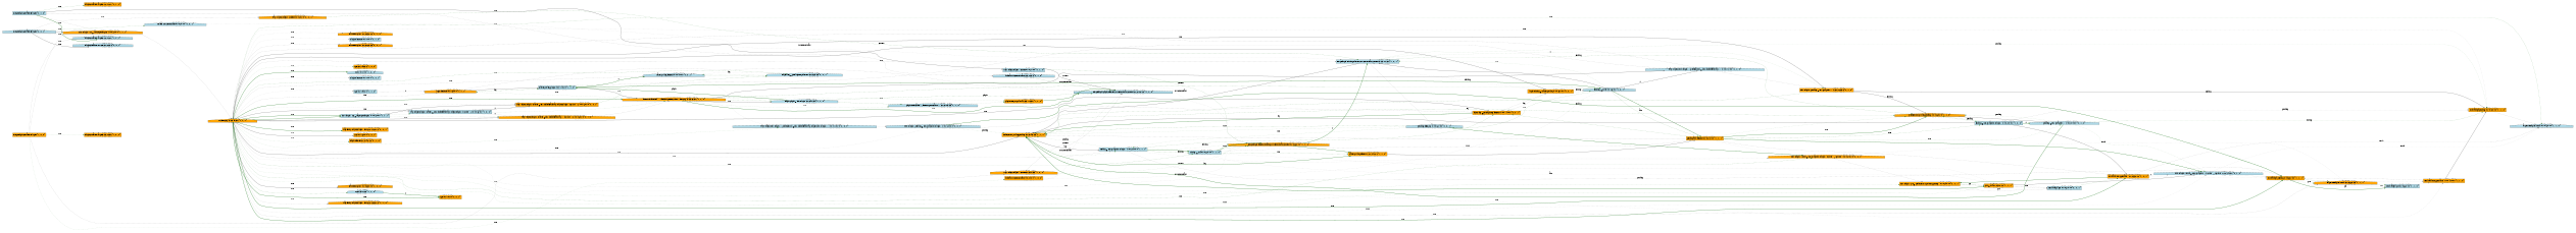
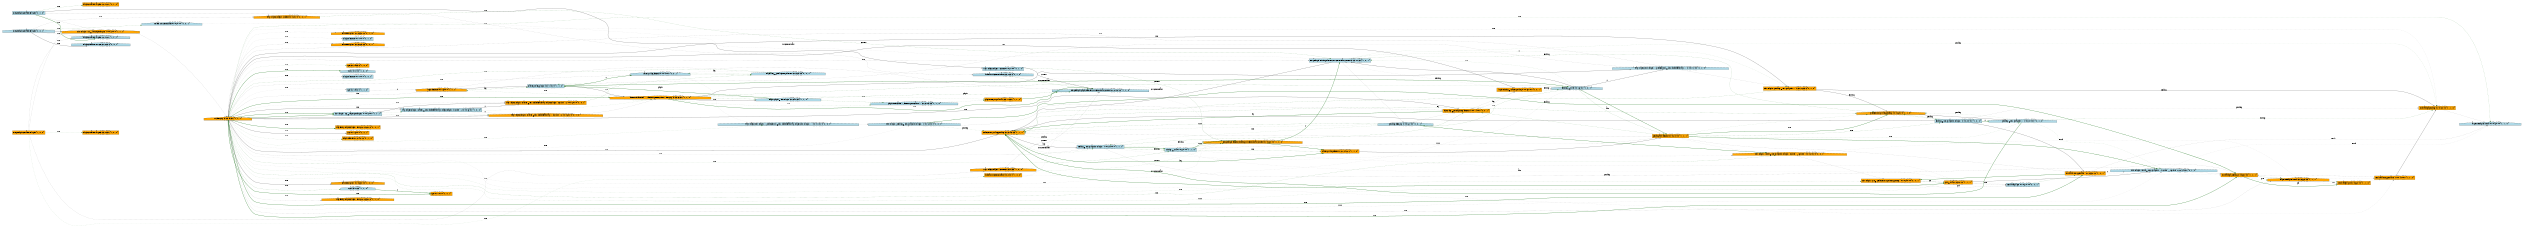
  digraph {
    rankdir=LR
    node [fillcolor=orange shape=box style=filled]
    edge [color=gray40 style=dashed]
    n1 [fillcolor=lightblue label="Map<Object,List<Plugin>> predecessors = new LinkedHashMap<Object,List<Plugin>>()@@@11@@@['0', '0', '1']" shape=house]
    n2 [fillcolor=lightblue label="List<Plugin> pending = new ArrayList<Plugin>()@@@12@@@['0', '0', '1']" shape=house]
    n3 [label="result.addAll(pending)@@@35@@@['1', '1', '1']"]
    n4 [label="predecessors.put(key,pending)@@@19@@@['1', '1', '1']"]
    n5 [label="Object key = getPluginKey(element)@@@14@@@['0', '0', '1']"]
    n6 [fillcolor=lightblue label="PluginContainer target@@@2@@@['1', '1', '1']" shape=house]
    n7 [label="master.entrySet()@@@35@@@['1', '0', '0']" shape=house]
    n8 [label="Plugin element@@@13@@@['1', '1', '1']" shape=house]
    n9 [fillcolor=lightblue label="master.put(key,plugin)@@@14@@@['1', '1', '0']"]
    n10 [fillcolor=lightblue label="master.put(key,element)@@@9@@@['0', '0', '1']" shape=house]
    n11 [fillcolor=lightblue label="Map<Object,List<Plugin>> predecessors = new LinkedHashMap<>()@@@17@@@['0', '1', '0']" shape=house]
    n12 [label="element.isInherited() || !element.getExecutions().isEmpty()@@@8@@@['1', '1', '0']" shape=house]
    n13 [fillcolor=lightblue label="existing != null@@@16@@@['1', '0', '1']" shape=house]
    n14 [label="!src.isEmpty()@@@4@@@['1', '1', '1']" shape=house]
    n15 [label="result.add(entry.getValue())@@@40@@@['1', '1', '0']"]
    n16 [fillcolor=lightblue label="List<Plugin> tgt = target.getPlugins()@@@5@@@['1', '1', '1']"]
    n17 [label="tgt@@@7@@@['0', '0', '1']"]
    n18 [label="Map<Object,Plugin> master = new LinkedHashMap<>(src.size() * 2)@@@6@@@['0', '1', '0']" shape=house]
    n19 [label="Map.Entry<Object,Plugin> entry@@@35@@@['1', '1', '0']" shape=house]
    n20 [fillcolor=lightblue label="target.setPlugins(result)@@@43@@@['1', '1', '0']" shape=house]
    n21 [label="master.entrySet()@@@35@@@['0', '1', '0']" shape=house]
    n22 [fillcolor=lightblue label="Object key = getPluginKey(element)@@@8@@@['0', '0', '1']" shape=house]
    n23 [label="Plugin existing = master.get(key)@@@15@@@['0', '0', '1']"]
    n24 [label="result.add(entry.getValue())@@@33@@@['1', '0', '1']"]
    n25 [fillcolor=lightblue label="Plugin element@@@7@@@['0', '1', '0']"]
    n26 [label="master.entrySet()@@@28@@@['0', '0', '1']" shape=house]
    n27 [label="List<Plugin> pending = new ArrayList<>()@@@18@@@['0', '1', '0']"]
    n28 [label="List<Plugin> pre = predecessors.get(entry.getKey())@@@29@@@['0', '0', '1']"]
    n29 [fillcolor=lightblue label="tgt@@@19@@@['1', '1', '0']"]
    n30 [label="tgt@@@19@@@['1', '0', '0']"]
    n31 [fillcolor=lightblue label="mergePlugin(existing,element,sourceDominant,context)@@@17@@@['1', '0', '1']"]
    n32 [label="result.addAll(pending)@@@42@@@['1', '1', '0']"]
    n33 [fillcolor=lightblue label="pending = new ArrayList<Plugin>()@@@20@@@['1', '1', '1']"]
    n34 [label="Map<Object,Plugin> master = new LinkedHashMap<Object,Plugin>(tgt.size() * 2)@@@6@@@['0', '0', '1']"]
    n35 [fillcolor=lightblue label="src@@@7@@@['1', '0', '0']" shape=house]
    n36 [fillcolor=lightblue label="Map<Object,Plugin> master = new LinkedHashMap<Object,Plugin>(src.size() * 2)@@@6@@@['1', '0', '0']"]
    n37 [label="pre != null@@@30@@@['1', '1', '1']"]
    n38 [label="target.setPlugins(result)@@@36@@@['1', '1', '1']" shape=house]
    n39 [fillcolor=lightblue label="Plugin element@@@7@@@['0', '0', '1']"]
    n40 [label="Map.Entry<Object,Plugin> entry@@@28@@@['0', '0', '1']"]
    n41 [fillcolor=lightblue label="existing != null@@@22@@@['1', '1', '0']"]
    n42 [label="src@@@13@@@['0', '0', '1']"]
    n43 [label="Plugin element@@@19@@@['0', '1', '0']"]
    n44 [fillcolor=lightblue label="src@@@7@@@['1', '1', '0']" shape=house]
    n45 [fillcolor=lightblue label="List<Plugin> result = new ArrayList<>(src.size() + tgt.size())@@@34@@@['0', '1', '0']" shape=house]
    n46 [label="List<Plugin> result = new ArrayList<Plugin>(src.size() + tgt.size())@@@27@@@['0', '0', '1']" shape=house]
-   n47 [fillcolor=lightblue label="result.addAll(pre)@@@38@@@['1', '1', '0']"]
+   n47 [label="result.addAll(pre)@@@38@@@['1', '1', '0']"]
    n48 [label="master.put(key,element)@@@24@@@['1', '1', '0']"]
    n49 [label="predecessors.put(key,pending)@@@26@@@['1', '1', '0']" shape=house]
    n50 [fillcolor=lightblue label="result.addAll(pre)@@@31@@@['0', '0', '1']"]
    n51 [fillcolor=lightblue label="!pending.isEmpty()@@@18@@@['0', '0', '1']" shape=house]
    n52 [label="mergePlugin(element,existing,sourceDominant,context)@@@23@@@['1', '1', '0']" shape=house]
    n53 [fillcolor=lightblue label="Plugin plugin = new Plugin()@@@9@@@['1', '1', '0']" shape=house]
    n54 [fillcolor=lightblue label="mergePlugin(plugin,element,sourceDominant,context)@@@12@@@['1', '1', '0']" shape=house]
    n55 [fillcolor=lightblue label="plugin.setLocation(\"\",element.getLocation(\"\"))@@@10@@@['1', '1', '0']" shape=house]
    n56 [label="plugin.setGroupId(null)@@@11@@@['1', '1', '0']"]
    n57 [label="pending.add(element)@@@24@@@['1', '1', '1']"]
    n58 [label="boolean sourceDominant@@@2@@@['1', '0', '0']"]
    n59 [fillcolor=lightblue label="pending = new ArrayList<>()@@@27@@@['0', '1', '0']" shape=house]
    n60 [fillcolor=lightblue label="pending = new ArrayList<Plugin>()@@@27@@@['1', '0', '0']"]
    n61 [label="PluginContainer target@@@2@@@['1', '0', '0']"]
    n62 [fillcolor=lightblue label="mergePluginContainer_Plugins['0', '0', '1']" shape=house]
    n63 [fillcolor=lightblue label="PluginContainer source@@@2@@@['0', '0', '1']" shape=house]
    n64 [fillcolor=lightblue label="boolean sourceDominant@@@2@@@['0', '0', '1']" shape=house]
    n65 [label="Map<Object,Object> context@@@2@@@['0', '0', '1']" shape=house]
    n66 [label="List<Plugin> src = source.getPlugins()@@@3@@@['1', '1', '1']" shape=house]
    n67 [fillcolor=lightblue label="mergePluginContainer_Plugins['0', '1', '0']"]
    n68 [label="PluginContainer target@@@2@@@['0', '1', '0']"]
    n69 [fillcolor=lightblue label="Map<Object,Object> context@@@2@@@['0', '1', '0']"]
    n70 [fillcolor=lightblue label="boolean sourceDominant@@@2@@@['0', '1', '0']" shape=house]
    n71 [label="mergePluginContainer_Plugins['1', '0', '0']"]
    n72 [label="Map<Object,Object> context@@@2@@@['1', '0', '0']" shape=house]
    n1 -> n2
    n2 -> n3 [color=darkgreen label=pending style=bold]
    n2 -> n4 [color=darkgreen label=pending style=dotted]
    n2 -> n5
    n3 -> n38 [color=darkgreen label=pre style=dotted]
    n3 -> n38 [color=darkgreen]
    n3 -> n47 [color=darkgreen label=pre style=bold]
    n4 -> n33 [label=key style=bold]
    n4 -> n33 [color=darkgreen style=dotted]
    n4 -> n48 [color=darkgreen label=key style=bold]
    n4 -> n49 [color=darkgreen label=key]
    n5 -> n4 [color=darkgreen label=key style=bold]
    n5 -> n23
    n5 -> n23 [label=key]
    n8 -> n9 [color=darkgreen label=key]
    n8 -> n9 [style=bold]
    n9 -> n10 [color=darkgreen label=0 style=bold]
    n9 -> n11
    n9 -> n12 [style=bold]
    n9 -> n13 [color=darkgreen style=bold]
    n10 -> n1 [style=dotted]
    n10 -> n22 [color=darkgreen]
    n11 -> n27
    n12 -> n8 [color=darkgreen label=true style=dotted]
    n12 -> n9 [color=darkgreen label=true style=dotted]
    n12 -> n11 [style=bold]
    n12 -> n13 [color=darkgreen]
    n12 -> n53 [label=true style=bold]
    n12 -> n53 [color=darkgreen]
    n12 -> n54 [color=darkgreen label=true style=bold]
    n12 -> n55 [color=darkgreen label=true style=dotted]
    n12 -> n56 [color=darkgreen label=true style=dotted]
    n13 -> n11 [label=0 style=bold]
    n13 -> n31 [color=darkgreen label=true style=dotted]
    n13 -> n31 [style=bold]
    n13 -> n51 [color=darkgreen label=true]
    n13 -> n57 [color=darkgreen label=false]
    n13 -> n57 [color=darkgreen style=bold]
    n14 -> n1 [color=darkgreen label=true style=dotted]
    n14 -> n2 [label=true style=dotted]
    n14 -> n3 [color=darkgreen label=true style=bold]
    n14 -> n4 [label=true style=bold]
    n14 -> n5 [label=true style=bold]
    n14 -> n7 [label=true style=bold]
    n14 -> n8 [label=true]
    n14 -> n10 [label=true]
    n14 -> n11 [label=true]
    n14 -> n12 [color=darkgreen label=true style=bold]
    n14 -> n13 [label=true style=dotted]
    n14 -> n15 [label=true style=dotted]
    n14 -> n16 [color=darkgreen style=bold]
    n14 -> n16 [color=darkgreen label=true style=bold]
    n14 -> n17 [color=darkgreen label=true style=bold]
    n14 -> n18 [label=true style=bold]
    n14 -> n19 [label=true]
    n14 -> n20 [color=darkgreen label=true]
    n14 -> n21 [label=true style=dotted]
    n14 -> n22 [color=darkgreen label=true]
    n14 -> n23 [label=true style=bold]
    n14 -> n24 [color=darkgreen label=true style=bold]
    n14 -> n25 [label=true style=dotted]
    n14 -> n26 [label=true]
    n14 -> n27 [label=true style=bold]
    n14 -> n28 [color=darkgreen label=true style=dotted]
    n14 -> n29 [label=true style=dotted]
    n14 -> n30 [color=darkgreen label=true style=dotted]
    n14 -> n31 [label=true]
    n14 -> n32 [label=true style=dotted]
    n14 -> n33 [label=true]
    n14 -> n34 [label=true style=dotted]
    n14 -> n35 [color=darkgreen label=true style=bold]
    n14 -> n36 [label=true style=bold]
    n14 -> n37 [color=darkgreen label=true style=dotted]
    n14 -> n38 [label=true]
    n14 -> n39 [label=true style=dotted]
    n14 -> n40 [color=darkgreen label=true style=bold]
    n14 -> n41 [color=darkgreen label=true]
    n14 -> n42 [label=true style=bold]
    n14 -> n43 [color=darkgreen label=true style=dotted]
    n14 -> n44 [color=darkgreen label=true]
    n14 -> n45 [label=true style=dotted]
    n14 -> n46 [color=darkgreen label=true]
    n15 -> n3
    n15 -> n32 [style=bold]
    n16 -> n18 [color=darkgreen style=dotted]
    n16 -> n34 [style=bold]
    n16 -> n36 [color=darkgreen style=dotted]
    n18 -> n12
    n22 -> n10 [label=key style=dotted]
    n22 -> n10 [color=darkgreen style=dotted]
    n23 -> n13 [color=darkgreen style=dotted]
    n23 -> n13 [label=existing style=dotted]
    n23 -> n31 [label=existing style=dotted]
    n24 -> n3 [style=dotted]
    n24 -> n20 [label=result]
    n24 -> n28 [color=darkgreen style=bold]
    n24 -> n45 [label=0 style=dotted]
    n27 -> n4 [color=darkgreen]
    n27 -> n32 [label=pending style=bold]
    n27 -> n49 [label=pending style=bold]
    n28 -> n37 [label=pre]
    n28 -> n37 [color=darkgreen]
    n28 -> n50 [label=pre]
    n29 -> n8 [label=0]
    n31 -> n4 [style=bold]
    n31 -> n27 [color=darkgreen label=0 style=dotted]
    n31 -> n32 [color=darkgreen label=pending style=dotted]
    n31 -> n49 [color=darkgreen label=pending]
    n31 -> n51
    n32 -> n20
    n33 -> n3 [label=pending]
    n33 -> n4 [color=darkgreen label=pending style=dotted]
    n33 -> n5 [color=darkgreen]
    n33 -> n41 [color=darkgreen label=existing]
    n33 -> n41 [color=darkgreen style=bold]
    n33 -> n46 [style=dotted]
    n33 -> n52 [color=darkgreen label=existing style=dotted]
    n34 -> n22 [color=darkgreen]
    n36 -> n12 [color=darkgreen style=dotted]
    n36 -> n18 [label=0]
    n36 -> n34 [label=0 style=bold]
    n37 -> n4 [color=darkgreen style=bold]
    n37 -> n45 [style=bold]
    n37 -> n50 [label=true style=dotted]
    n37 -> n50
    n38 -> n15 [style=dotted]
    n38 -> n47 [color=darkgreen]
    n38 -> n47 [label=true style=dotted]
    n41 -> n37 [label=false style=dotted]
    n41 -> n37 [style=dotted]
    n41 -> n48 [color=darkgreen label=true]
    n41 -> n52 [color=darkgreen label=true style=bold]
    n41 -> n52 [color=darkgreen]
    n41 -> n57 [label=true]
    n44 -> n17 [color=darkgreen label=0 style=bold]
    n45 -> n3
    n45 -> n20 [label=result style=dotted]
    n46 -> n28
    n46 -> n38 [label=result style=dotted]
    n47 -> n15 [style=dotted]
    n48 -> n57 [style=bold]
    n49 -> n59 [style=bold]
    n49 -> n60 [color=darkgreen style=dotted]
    n50 -> n24 [color=darkgreen]
    n51 -> n4 [color=darkgreen style=dotted]
    n51 -> n4 [color=darkgreen label=true]
    n51 -> n5
    n51 -> n33 [color=darkgreen label=true style=dotted]
    n51 -> n46 [color=darkgreen style=bold]
    n52 -> n31 [color=darkgreen label=0 style=bold]
    n52 -> n48 [color=darkgreen style=bold]
    n53 -> n9 [color=darkgreen label=plugin style=bold]
    n53 -> n54 [color=darkgreen label=plugin]
    n53 -> n55 [color=darkgreen]
    n54 -> n8
    n55 -> n56 [color=darkgreen style=dotted]
    n56 -> n54 [color=darkgreen style=bold]
    n57 -> n4
    n57 -> n5 [color=darkgreen]
    n57 -> n24
    n57 -> n45 [color=darkgreen style=bold]
    n57 -> n46 [style=dotted]
    n57 -> n49 [color=darkgreen style=dotted]
    n57 -> n49 [color=darkgreen label=true style=bold]
    n57 -> n59 [color=darkgreen label=true style=dotted]
    n57 -> n60 [color=darkgreen label=true]
    n58 -> n52 [label=sourceDominant style=dotted]
    n58 -> n54 [label=sourceDominant style=dotted]
    n59 -> n4 [color=darkgreen style=bold]
    n59 -> n32 [color=darkgreen label=pending]
    n59 -> n45 [color=darkgreen style=dotted]
    n59 -> n49 [color=darkgreen label=pending style=dotted]
    n60 -> n4 [style=bold]
    n60 -> n24 [style=bold]
    n60 -> n32 [label=pending]
    n60 -> n49 [color=darkgreen label=pending]
    n60 -> n59 [color=darkgreen label=0 style=bold]
    n62 -> n6 [label=true]
    n62 -> n63 [label=true style=bold]
    n62 -> n64 [color=darkgreen label=true]
    n62 -> n65 [label=true]
    n62 -> n66 [style=bold]
    n64 -> n31 [label=sourceDominant style=dotted]
    n65 -> n31 [color=darkgreen label=context]
    n66 -> n14
    n67 -> n6 [color=darkgreen label=true style=bold]
    n67 -> n66
    n67 -> n68 [color=darkgreen label=true]
    n67 -> n69 [label=true style=bold]
    n67 -> n70 [label=true]
    n69 -> n52 [color=darkgreen label=context]
    n69 -> n54 [label=context style=bold]
    n70 -> n52 [label=sourceDominant style=dotted]
    n70 -> n54 [color=darkgreen label=sourceDominant]
    n71 -> n6 [label=true]
    n71 -> n58 [color=darkgreen label=true style=dotted]
    n71 -> n61 [color=darkgreen label=true]
    n71 -> n66
    n71 -> n72 [label=true]
    n72 -> n52 [color=darkgreen label=context style=dotted]
    n72 -> n54 [label=context]
  }
